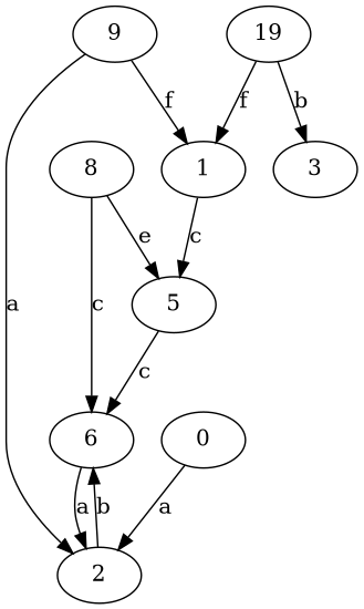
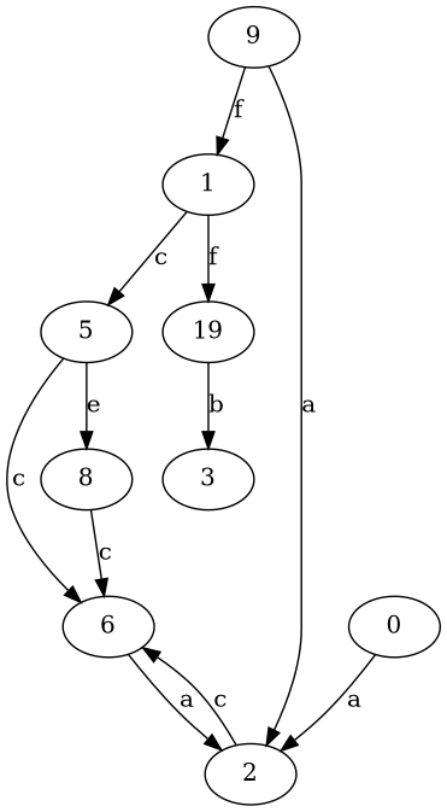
  strict digraph {
    1
    5
    n3 [label=19]
    6
    8
    9
    2
    3
    0
    1 -> 5 [label=c]
-   n3 -> 1 [label=f]
+   1 -> n3 [label=f]
    5 -> 6 [label=c]
-   8 -> 5 [label=e]
+   5 -> 8 [label=e]
    n3 -> 3 [label=b]
    6 -> 2 [label=a]
    8 -> 6 [label=c]
    9 -> 1 [label=f]
    9 -> 2 [label=a]
-   2 -> 6 [label=b]
+   2 -> 6 [label=c]
    0 -> 2 [label=a]
  }
